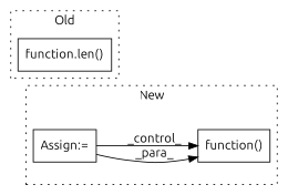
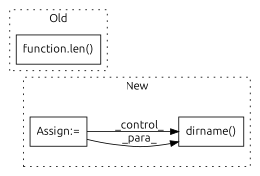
  digraph {
    rankdir=LR
    fontname=Ubuntu
    node [a=75 shape=box fontname=Ubuntu]
    edge [fontname=Ubuntu]
-   n1 [l="16,1" label="function()" s="1393,1413"]
+   n1 [l="16,1" label="dirname()" s="1393,1413"]
    n2 [a=68 l=3 label="Assign:=" s=1172]
    n3 [l="4,1" label="function.len()" s="1288,1296"]
    subgraph cluster_1 {
      label=New
      style=dotted
      n1
      n2
    }
    subgraph cluster_2 {
      label=Old
      style=dotted
      n3
    }
    n2 -> n1 [label=_para_]
    n2 -> n1 [label=_control_]
  }
